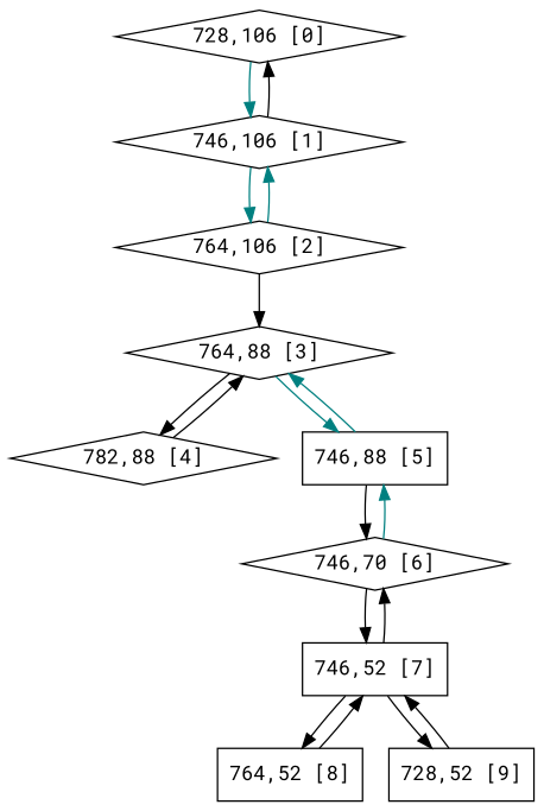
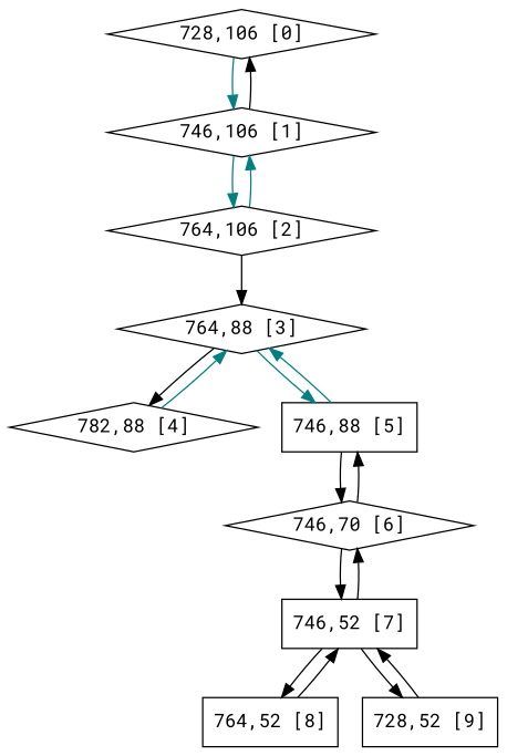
  digraph {
    bgcolor=white
    fontname="Roboto Mono"
    node [color=black fontname="Roboto Mono" shape=diamond sides=4]
    edge [color=black fontname="Roboto Mono"]
    n1 [label="728,106 [0]"]
    n2 [label="746,106 [1]"]
    n3 [label="764,106 [2]"]
    n4 [label="764,88 [3]"]
    n5 [label="782,88 [4]"]
    n6 [label="746,88 [5]" shape=box]
    n7 [label="746,70 [6]"]
    n8 [label="746,52 [7]" shape=box]
    n9 [label="764,52 [8]" shape=box]
    n10 [label="728,52 [9]" shape=box]
    n1 -> n2 [color=teal]
    n2 -> n1
    n2 -> n3 [color=teal]
    n3 -> n2 [color=teal]
    n3 -> n4
    n4 -> n5
    n4 -> n6 [color=teal]
-   n5 -> n4
+   n5 -> n4 [color=teal]
    n6 -> n4 [color=teal]
    n6 -> n7
-   n7 -> n6 [color=teal]
+   n7 -> n6
    n7 -> n8
    n8 -> n7
    n8 -> n9
    n8 -> n10
    n9 -> n8
    n10 -> n8
  }
